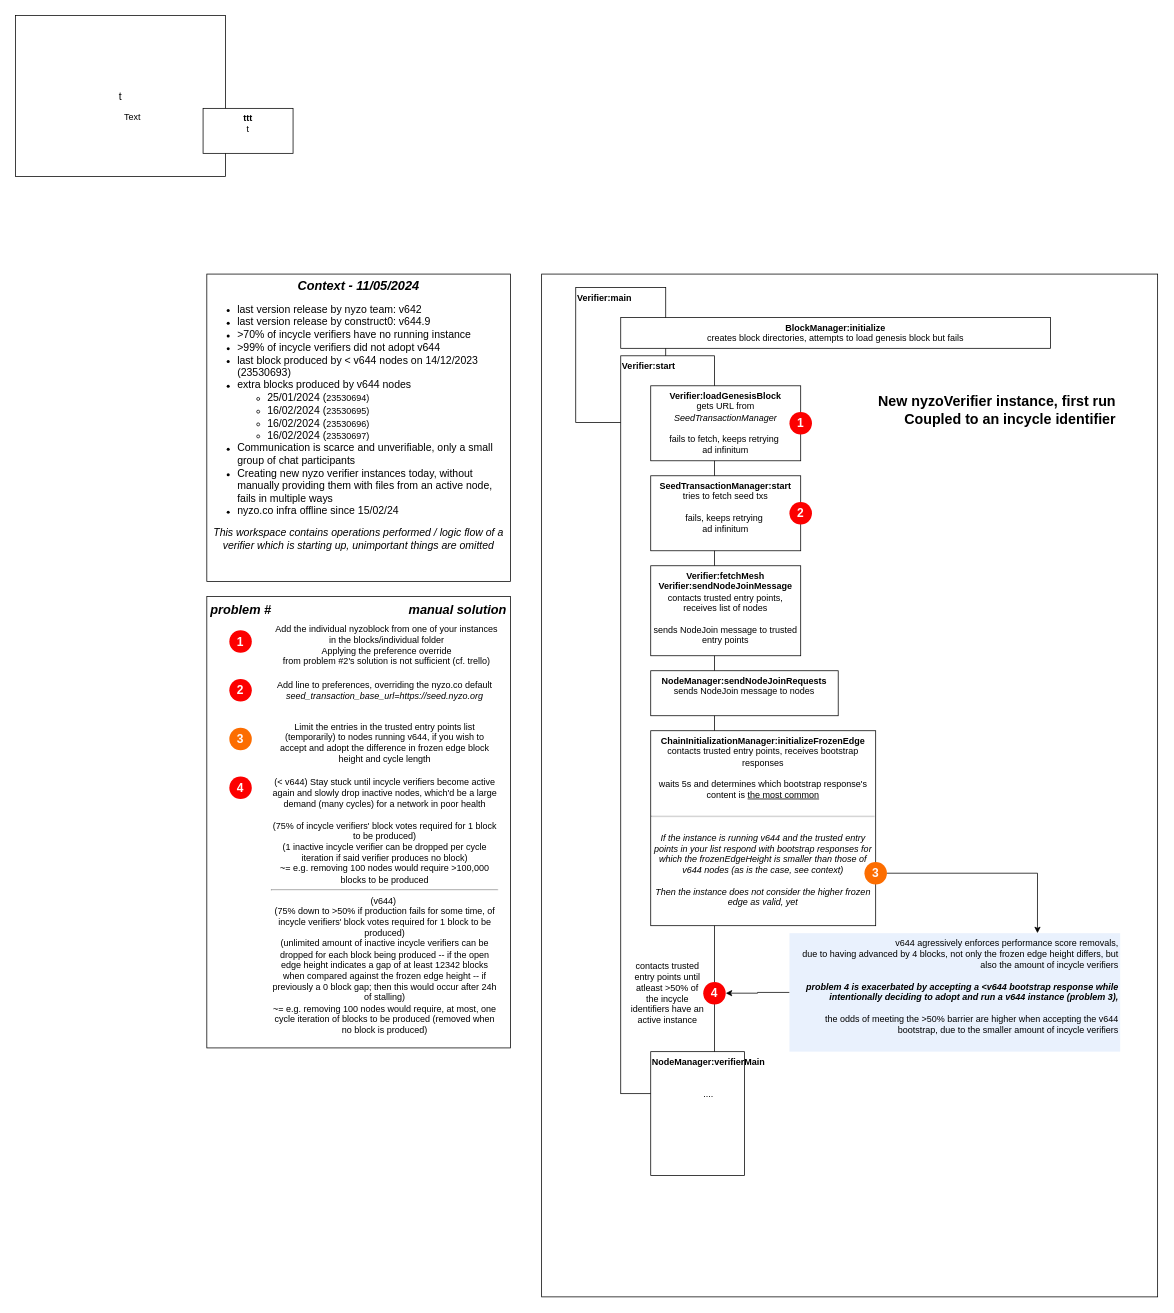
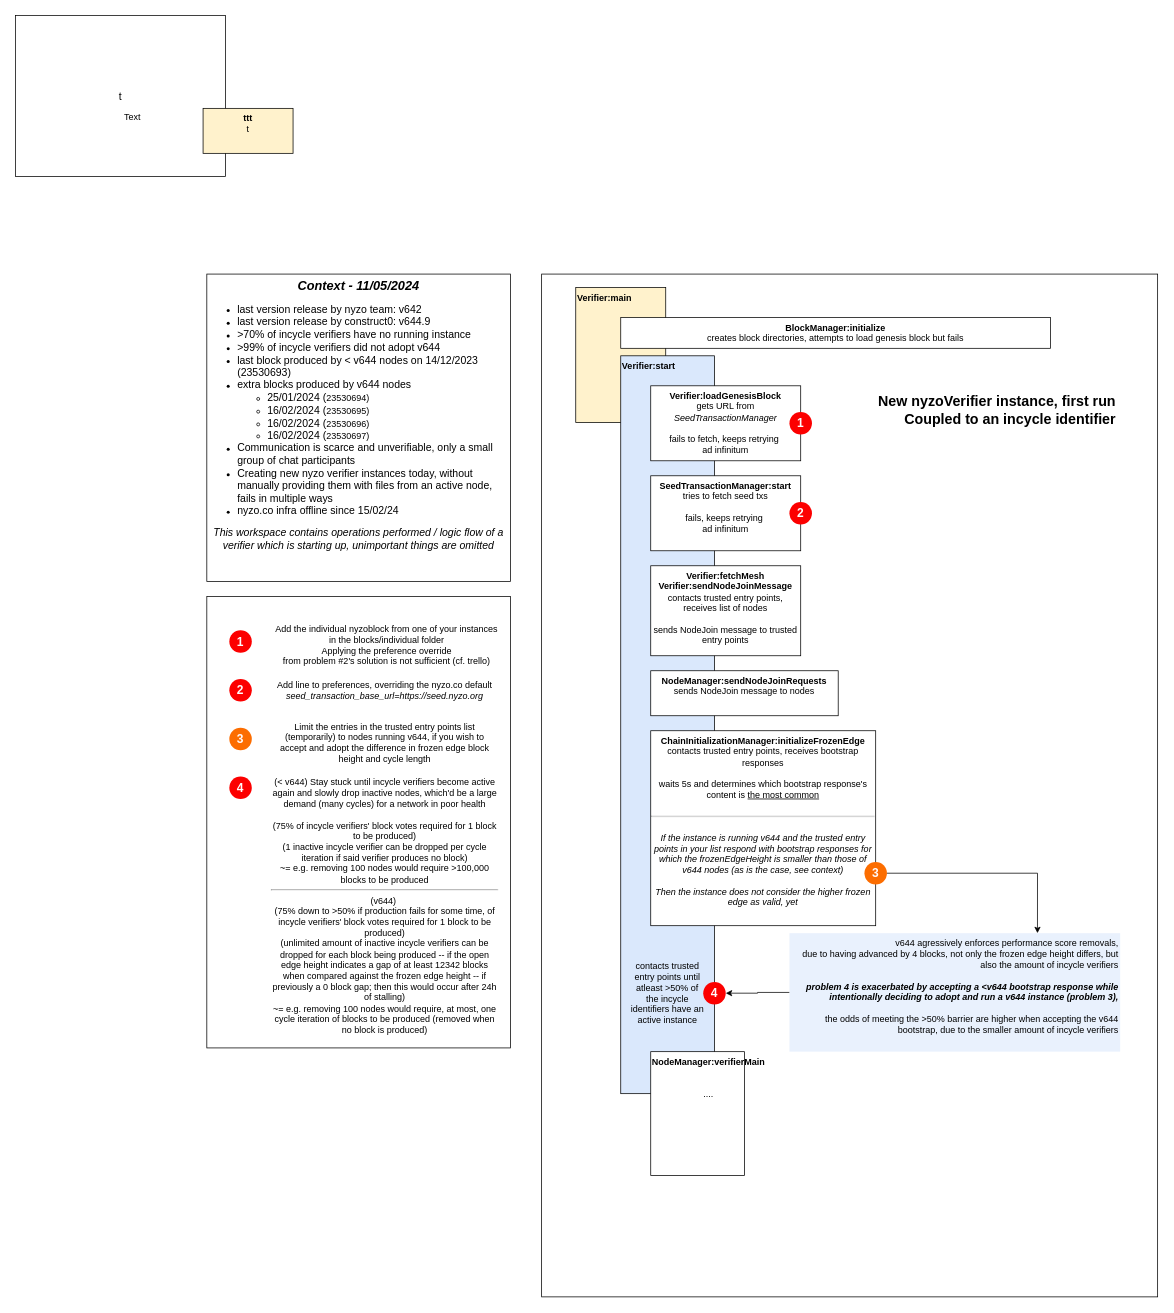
  <mxCell id="0" />
  <mxCell id="1" parent="0" />
  <mxCell id="2" value="&lt;div style=&quot;font-size: 19px;&quot;&gt;&lt;br&gt;&lt;/div&gt;" style="rounded=0;whiteSpace=wrap;html=1;verticalAlign=top;align=right;" vertex="1" parent="1"><mxGeometry x="721.5" y="365" width="821.5" height="1364" as="geometry" /></mxCell>
  <mxCell id="3" value="" style="text;html=1;align=center;verticalAlign=middle;whiteSpace=wrap;rounded=0;strokeColor=default;movable=1;resizable=1;rotatable=1;deletable=1;editable=1;locked=0;connectable=1;" vertex="1" parent="1"><mxGeometry x="275" y="795" width="405" height="602" as="geometry" /></mxCell>
- <mxCell id="4" value="&lt;b&gt;Verifier:main&lt;/b&gt;&lt;br&gt;&lt;div&gt;&lt;br&gt;&lt;/div&gt;" style="rounded=0;whiteSpace=wrap;html=1;verticalAlign=top;perimeterSpacing=1;align=left;" vertex="1" parent="1"><mxGeometry x="767" y="383" width="120" height="180" as="geometry" /></mxCell>
+ <mxCell id="4" value="&lt;b&gt;Verifier:main&lt;/b&gt;&lt;br&gt;&lt;div&gt;&lt;br&gt;&lt;/div&gt;" style="rounded=0;whiteSpace=wrap;html=1;verticalAlign=top;perimeterSpacing=1;align=left;fillColor=#fff2cc;" vertex="1" parent="1"><mxGeometry x="767" y="383" width="120" height="180" as="geometry" /></mxCell>
  <mxCell id="5" value="&lt;span style=&quot;font-size: 14px;&quot;&gt;t&lt;/span&gt;" style="text;html=1;align=center;verticalAlign=middle;whiteSpace=wrap;rounded=0;strokeColor=default;" vertex="1" parent="1"><mxGeometry x="20" y="20" width="280" height="215" as="geometry" /></mxCell>
  <mxCell id="6" value="&lt;div style=&quot;&quot;&gt;&lt;b style=&quot;background-color: initial; font-size: 17px;&quot;&gt;&lt;i&gt;Context - 11/05/2024&lt;/i&gt;&lt;/b&gt;&lt;/div&gt;&lt;div style=&quot;text-align: left;&quot;&gt;&lt;ul&gt;&lt;li&gt;&lt;span style=&quot;font-size: 14px;&quot;&gt;last version release by nyzo team: v642&lt;/span&gt;&lt;/li&gt;&lt;li&gt;&lt;span style=&quot;font-size: 14px;&quot;&gt;last version release by construct0: v644.9&lt;/span&gt;&lt;/li&gt;&lt;li&gt;&lt;span style=&quot;font-size: 14px;&quot;&gt;&amp;gt;70% of incycle verifiers have no running instance&lt;/span&gt;&lt;/li&gt;&lt;li&gt;&lt;span style=&quot;font-size: 14px;&quot;&gt;&amp;gt;99% of incycle verifiers did not adopt v644&lt;/span&gt;&lt;/li&gt;&lt;li&gt;&lt;span style=&quot;font-size: 14px;&quot;&gt;last block produced by &amp;lt; v644 nodes on 14/12/2023 (23530693)&lt;/span&gt;&lt;/li&gt;&lt;li&gt;&lt;span style=&quot;font-size: 14px;&quot;&gt;extra blocks produced by v644 nodes&lt;/span&gt;&lt;/li&gt;&lt;ul&gt;&lt;li&gt;&lt;span style=&quot;font-size: 14px;&quot;&gt;25/01/2024 (&lt;/span&gt;23530694)&lt;/li&gt;&lt;li&gt;&lt;span style=&quot;font-size: 14px;&quot;&gt;16/02/2024 (&lt;/span&gt;23530695)&lt;/li&gt;&lt;li&gt;&lt;span style=&quot;font-size: 14px;&quot;&gt;16/02/2024 (&lt;/span&gt;23530696)&lt;/li&gt;&lt;li&gt;&lt;span style=&quot;font-size: 14px;&quot;&gt;16/02/2024 (&lt;/span&gt;23530697)&lt;/li&gt;&lt;/ul&gt;&lt;li&gt;&lt;span style=&quot;font-size: 14px;&quot;&gt;Communication is scarce and unverifiable, only a small group of chat participants&lt;/span&gt;&lt;/li&gt;&lt;li&gt;&lt;span style=&quot;font-size: 14px;&quot;&gt;Creating new nyzo verifier instances today, without manually providing them with files from an active node, fails in multiple ways&lt;/span&gt;&lt;/li&gt;&lt;li&gt;&lt;span style=&quot;font-size: 14px;&quot;&gt;nyzo.co infra offline since 15/02/24&lt;/span&gt;&lt;/li&gt;&lt;/ul&gt;&lt;/div&gt;&lt;div style=&quot;font-size: 14px;&quot;&gt;&lt;font style=&quot;font-size: 14px;&quot;&gt;&lt;i&gt;This workspace contains operations performed / logic flow of a verifier which is starting up, unimportant things are omitted&lt;/i&gt;&lt;/font&gt;&lt;/div&gt;&lt;div style=&quot;font-size: 14px;&quot;&gt;&lt;font style=&quot;font-size: 14px;&quot;&gt;&lt;br&gt;&lt;/font&gt;&lt;/div&gt;&lt;div style=&quot;font-size: 14px;&quot;&gt;&lt;font style=&quot;font-size: 14px;&quot;&gt;&lt;br&gt;&lt;/font&gt;&lt;/div&gt;" style="text;html=1;align=center;verticalAlign=middle;whiteSpace=wrap;rounded=0;strokeColor=default;" vertex="1" parent="1"><mxGeometry x="275" y="365" width="405" height="410" as="geometry" /></mxCell>
- <mxCell id="7" value="&lt;b&gt;ttt&lt;/b&gt;&lt;div&gt;t&lt;/div&gt;" style="rounded=0;whiteSpace=wrap;html=1;verticalAlign=top;" vertex="1" parent="1"><mxGeometry x="270" y="144" width="120" height="60" as="geometry" /></mxCell>
+ <mxCell id="7" value="&lt;b&gt;ttt&lt;/b&gt;&lt;div&gt;t&lt;/div&gt;" style="rounded=0;whiteSpace=wrap;html=1;verticalAlign=top;fillColor=#fff2cc;" vertex="1" parent="1"><mxGeometry x="270" y="144" width="120" height="60" as="geometry" /></mxCell>
  <mxCell id="8" value="&lt;b&gt;BlockManager:initialize&lt;/b&gt;&lt;br&gt;&lt;div&gt;creates block directories, attempts to&amp;nbsp;&lt;span style=&quot;background-color: initial;&quot;&gt;load genesis block but fails&lt;/span&gt;&lt;/div&gt;" style="rounded=0;whiteSpace=wrap;html=1;verticalAlign=top;" vertex="1" parent="1"><mxGeometry x="827" y="423" width="573" height="41" as="geometry" /></mxCell>
- <mxCell id="9" value="&lt;b&gt;Verifier:start&lt;/b&gt;&lt;br&gt;&lt;div&gt;&lt;br&gt;&lt;/div&gt;" style="rounded=0;whiteSpace=wrap;html=1;verticalAlign=top;align=left;" vertex="1" parent="1"><mxGeometry x="827" y="474" width="125" height="984" as="geometry" /></mxCell>
+ <mxCell id="9" value="&lt;b&gt;Verifier:start&lt;/b&gt;&lt;br&gt;&lt;div&gt;&lt;br&gt;&lt;/div&gt;" style="rounded=0;whiteSpace=wrap;html=1;verticalAlign=top;align=left;fillColor=#dae8fc;" vertex="1" parent="1"><mxGeometry x="827" y="474" width="125" height="984" as="geometry" /></mxCell>
  <mxCell id="10" value="&lt;b&gt;Verifier:loadGenesisBlock&lt;/b&gt;&lt;br&gt;&lt;div&gt;gets URL from&lt;br&gt;&lt;i&gt;SeedTransactionManager&lt;/i&gt;&lt;/div&gt;&lt;div&gt;&lt;i&gt;&lt;br&gt;&lt;/i&gt;&lt;/div&gt;&lt;div&gt;fails to fetch, keeps retrying&amp;nbsp;&lt;/div&gt;&lt;div&gt;ad infinitum&lt;/div&gt;" style="rounded=0;whiteSpace=wrap;html=1;verticalAlign=top;" vertex="1" parent="1"><mxGeometry x="867" y="514" width="200" height="100" as="geometry" /></mxCell>
  <mxCell id="11" value="&lt;b&gt;&lt;font style=&quot;font-size: 16px;&quot;&gt;1&lt;/font&gt;&lt;/b&gt;" style="ellipse;whiteSpace=wrap;html=1;aspect=fixed;fillColor=#FC0000;strokeColor=none;fontColor=#FFFAFA;" vertex="1" parent="1"><mxGeometry x="1052" y="549" width="30" height="30" as="geometry" /></mxCell>
  <mxCell id="12" value="&lt;b&gt;SeedTransactionManager:start&lt;/b&gt;&lt;div&gt;tries to fetch seed txs&lt;/div&gt;&lt;div&gt;&lt;br&gt;&lt;/div&gt;&lt;div&gt;fails, keeps retrying&amp;nbsp;&lt;/div&gt;&lt;div&gt;ad infinitum&lt;/div&gt;" style="rounded=0;whiteSpace=wrap;html=1;verticalAlign=top;" vertex="1" parent="1"><mxGeometry x="867" y="634" width="200" height="100" as="geometry" /></mxCell>
  <mxCell id="13" value="&lt;b&gt;&lt;font style=&quot;font-size: 16px;&quot;&gt;2&lt;/font&gt;&lt;/b&gt;" style="ellipse;whiteSpace=wrap;html=1;aspect=fixed;fillColor=#FC0000;strokeColor=none;fontColor=#FFFAFA;" vertex="1" parent="1"><mxGeometry x="1052" y="669" width="30" height="30" as="geometry" /></mxCell>
  <mxCell id="14" value="&lt;b&gt;&lt;font style=&quot;font-size: 16px;&quot;&gt;1&lt;/font&gt;&lt;/b&gt;" style="ellipse;whiteSpace=wrap;html=1;aspect=fixed;fillColor=#FC0000;strokeColor=none;fontColor=#FFFAFA;" vertex="1" parent="1"><mxGeometry x="305" y="840" width="30" height="30" as="geometry" /></mxCell>
  <mxCell id="15" value="Add the individual nyzoblock from one of your instances in the blocks/individual folder&lt;div&gt;Applying the preference override &lt;br&gt;from problem #2's solution is not sufficient (cf. trello)&lt;/div&gt;" style="text;html=1;align=center;verticalAlign=middle;whiteSpace=wrap;rounded=0;" vertex="1" parent="1"><mxGeometry x="360" y="845" width="310" height="30" as="geometry" /></mxCell>
- <mxCell id="16" value="&lt;div&gt;&lt;span style=&quot;font-size: 17px;&quot;&gt;&lt;b&gt;&lt;i&gt;problem #&lt;span style=&quot;white-space: pre;&quot;&gt;&#09;&lt;/span&gt;&lt;span style=&quot;white-space: pre;&quot;&gt;&#09;&lt;/span&gt;&lt;span style=&quot;white-space: pre;&quot;&gt;&#09;&lt;/span&gt;&lt;span style=&quot;white-space: pre;&quot;&gt;&#09;&lt;/span&gt;&lt;span style=&quot;white-space: pre;&quot;&gt;&#09;&lt;/span&gt;manual solution&lt;/i&gt;&lt;/b&gt;&lt;/span&gt;&lt;/div&gt;&lt;div style=&quot;text-align: left;&quot;&gt;&lt;ul&gt;&lt;/ul&gt;&lt;/div&gt;" style="text;html=1;align=center;verticalAlign=middle;whiteSpace=wrap;rounded=0;" vertex="1" parent="1"><mxGeometry x="275" y="805" width="405" height="30" as="geometry" /></mxCell>
  <mxCell id="17" value="&lt;b&gt;&lt;font style=&quot;font-size: 16px;&quot;&gt;2&lt;/font&gt;&lt;/b&gt;" style="ellipse;whiteSpace=wrap;html=1;aspect=fixed;fillColor=#FC0000;strokeColor=none;fontColor=#FFFAFA;" vertex="1" parent="1"><mxGeometry x="305" y="905" width="30" height="30" as="geometry" /></mxCell>
  <mxCell id="18" value="Add line to preferences, overriding the nyzo.co default&lt;div&gt;&lt;i&gt;seed_transaction_base_url=https://seed.nyzo.org&lt;/i&gt;&lt;br&gt;&lt;/div&gt;" style="text;html=1;align=center;verticalAlign=middle;whiteSpace=wrap;rounded=0;" vertex="1" parent="1"><mxGeometry x="360" y="905" width="305" height="30" as="geometry" /></mxCell>
  <mxCell id="19" value="Text" style="text;html=1;align=center;verticalAlign=middle;whiteSpace=wrap;rounded=0;" vertex="1" parent="1"><mxGeometry x="146" y="141" width="60" height="30" as="geometry" /></mxCell>
  <mxCell id="20" value="&lt;b&gt;Verifier:fetchMesh&lt;/b&gt;&lt;div&gt;&lt;b&gt;Verifier:sendNodeJoinMessage&lt;br&gt;&lt;/b&gt;&lt;div&gt;contacts trusted entry points, receives list of nodes&lt;/div&gt;&lt;/div&gt;&lt;div&gt;&lt;br&gt;&lt;/div&gt;&lt;div&gt;sends NodeJoin message to trusted entry points&lt;/div&gt;&lt;div&gt;&lt;br&gt;&lt;/div&gt;" style="rounded=0;whiteSpace=wrap;html=1;verticalAlign=top;" vertex="1" parent="1"><mxGeometry x="867" y="754" width="200" height="120" as="geometry" /></mxCell>
  <mxCell id="21" value="&lt;div&gt;&lt;b&gt;NodeManager:sendNodeJoinRequests&lt;/b&gt;&lt;/div&gt;&lt;div&gt;sends NodeJoin message to nodes&lt;/div&gt;&lt;div&gt;&lt;br&gt;&lt;/div&gt;" style="rounded=0;whiteSpace=wrap;html=1;verticalAlign=top;" vertex="1" parent="1"><mxGeometry x="867" y="894" width="250" height="60" as="geometry" /></mxCell>
  <mxCell id="22" value="&lt;b&gt;ChainInitializationManager:initializeFrozenEdge&lt;/b&gt;&lt;div&gt;contacts trusted entry points, receives bootstrap responses&lt;/div&gt;&lt;div&gt;&lt;br&gt;&lt;/div&gt;&lt;div&gt;waits 5s and determines which bootstrap response's content is &lt;u&gt;the most common&lt;/u&gt;&lt;/div&gt;&lt;div&gt;&lt;br&gt;&lt;/div&gt;&lt;div&gt;&lt;hr&gt;&lt;br&gt;&lt;/div&gt;&lt;div&gt;&lt;i&gt;If the instance is running v644 and the trusted entry points in your list respond with bootstrap responses for which the frozenEdgeHeight is smaller than those of v644 nodes (as is the case, see context)&lt;br&gt;&lt;br&gt;Then the instance does not consider the higher frozen edge as valid, yet&lt;/i&gt;&lt;br&gt;&lt;/div&gt;" style="rounded=0;whiteSpace=wrap;html=1;verticalAlign=top;" vertex="1" parent="1"><mxGeometry x="867" y="974" width="300" height="260" as="geometry" /></mxCell>
  <mxCell id="23" value="&lt;b&gt;&lt;font style=&quot;font-size: 16px;&quot;&gt;3&lt;/font&gt;&lt;/b&gt;" style="ellipse;whiteSpace=wrap;html=1;aspect=fixed;fillColor=#FC6D00;strokeColor=none;fontColor=#FFFAFA;" vertex="1" parent="1"><mxGeometry x="305" y="970" width="30" height="30" as="geometry" /></mxCell>
  <mxCell id="24" value="Limit the entries in the trusted entry points list (temporarily) to nodes running v644, if you wish to accept and adopt the difference in frozen edge block height and cycle length" style="text;html=1;align=center;verticalAlign=middle;whiteSpace=wrap;rounded=0;" vertex="1" parent="1"><mxGeometry x="360" y="955" width="305" height="70" as="geometry" /></mxCell>
  <mxCell id="25" style="edgeStyle=orthogonalEdgeStyle;rounded=0;orthogonalLoop=1;jettySize=auto;html=1;exitX=1;exitY=0.5;exitDx=0;exitDy=0;entryX=0.75;entryY=0;entryDx=0;entryDy=0;" edge="1" parent="1" source="26" target="30"><mxGeometry relative="1" as="geometry" /></mxCell>
  <mxCell id="26" value="&lt;b&gt;&lt;font style=&quot;font-size: 16px;&quot;&gt;3&lt;/font&gt;&lt;/b&gt;" style="ellipse;whiteSpace=wrap;html=1;aspect=fixed;fillColor=#FC6D00;strokeColor=none;fontColor=#FFFAFA;" vertex="1" parent="1"><mxGeometry x="1152" y="1149" width="30" height="30" as="geometry" /></mxCell>
  <mxCell id="27" value="contacts trusted entry points until atleast &amp;gt;50% of the incycle identifiers have an active instance" style="text;html=1;align=center;verticalAlign=middle;whiteSpace=wrap;rounded=0;" vertex="1" parent="1"><mxGeometry x="837" y="1274" width="105" height="100" as="geometry" /></mxCell>
  <mxCell id="28" value="&lt;b&gt;&lt;font style=&quot;font-size: 16px;&quot;&gt;4&lt;/font&gt;&lt;/b&gt;" style="ellipse;whiteSpace=wrap;html=1;aspect=fixed;fillColor=#FC0000;strokeColor=none;fontColor=#FFFAFA;" vertex="1" parent="1"><mxGeometry x="937" y="1309" width="30" height="30" as="geometry" /></mxCell>
  <mxCell id="29" style="edgeStyle=orthogonalEdgeStyle;rounded=0;orthogonalLoop=1;jettySize=auto;html=1;exitX=0;exitY=0.5;exitDx=0;exitDy=0;entryX=1;entryY=0.5;entryDx=0;entryDy=0;" edge="1" parent="1" source="30" target="28"><mxGeometry relative="1" as="geometry"><mxPoint x="1052" y="1295.25" as="sourcePoint" /></mxGeometry></mxCell>
  <mxCell id="30" value="&lt;div&gt;&lt;span style=&quot;background-color: initial;&quot;&gt;v644 agressively enforces performance score removals,&lt;/span&gt;&lt;br&gt;&lt;/div&gt;&lt;div&gt;due to having advanced by 4 blocks, not only the frozen edge height differs, but also the amount of incycle verifiers&lt;/div&gt;&lt;div&gt;&lt;br&gt;&lt;/div&gt;&lt;div&gt;&lt;i&gt;&lt;b&gt;problem 4 is exacerbated by accepting a &amp;lt;v644 bootstrap response while intentionally deciding to adopt and run a v644 instance (problem 3),&lt;/b&gt;&lt;/i&gt;&lt;/div&gt;&lt;div&gt;&lt;br&gt;&lt;/div&gt;&lt;div&gt;the odds of meeting the &amp;gt;50% barrier are higher when accepting the v644 bootstrap, due to the smaller amount of incycle verifiers&lt;/div&gt;&lt;div&gt;&lt;br&gt;&lt;/div&gt;&lt;div&gt;&lt;br&gt;&lt;/div&gt;" style="rounded=0;whiteSpace=wrap;html=1;opacity=60;strokeColor=none;fillColor=#dae8fc;verticalAlign=top;align=right;" vertex="1" parent="1"><mxGeometry x="1052" y="1244" width="441" height="158" as="geometry" /></mxCell>
  <mxCell id="31" value="&lt;b&gt;&lt;font style=&quot;font-size: 16px;&quot;&gt;4&lt;/font&gt;&lt;/b&gt;" style="ellipse;whiteSpace=wrap;html=1;aspect=fixed;fillColor=#FC0000;strokeColor=none;fontColor=#FFFAFA;" vertex="1" parent="1"><mxGeometry x="305" y="1035" width="30" height="30" as="geometry" /></mxCell>
  <mxCell id="32" value="(&amp;lt; v644) Stay stuck until incycle verifiers become active again and slowly drop inactive nodes, which'd be a large demand (many cycles) for a network in poor health &lt;br&gt;&lt;br&gt;(75% of incycle verifiers' block votes required for 1 block to be produced)&lt;br&gt;(1 inactive incycle verifier can be dropped per cycle iteration if said verifier produces no block)&lt;div&gt;~= e.g. removing 100 nodes would require &amp;gt;100,000 blocks to be produced&lt;br&gt;&lt;div&gt;&lt;hr&gt;&lt;/div&gt;&lt;div&gt;(v644)&amp;nbsp;&lt;br&gt;(75% down to &amp;gt;50% if production fails for some time, of incycle verifiers' block votes required for 1 block to be produced)&lt;/div&gt;&lt;/div&gt;&lt;div&gt;(unlimited amount of inactive incycle verifiers can be dropped for each block being produced -- if the open edge height indicates a gap of at least 12342 blocks when compared against the frozen edge height -- if previously a 0 block gap; then this would occur after 24h of stalling)&lt;/div&gt;&lt;div&gt;~= e.g. removing 100 nodes would require, at most, one cycle iteration of blocks to be produced (removed when no block is produced)&lt;/div&gt;" style="text;html=1;align=center;verticalAlign=middle;whiteSpace=wrap;rounded=0;" vertex="1" parent="1"><mxGeometry x="360" y="1035" width="305" height="345" as="geometry" /></mxCell>
  <mxCell id="33" value="&lt;b&gt;NodeManager:verifierMain&lt;/b&gt;&lt;br&gt;&lt;div&gt;&lt;br&gt;&lt;/div&gt;&lt;div&gt;&lt;br&gt;&lt;/div&gt;&lt;div style=&quot;text-align: center;&quot;&gt;....&lt;/div&gt;" style="rounded=0;whiteSpace=wrap;html=1;verticalAlign=top;align=left;" vertex="1" parent="1"><mxGeometry x="867" y="1402" width="125" height="165" as="geometry" /></mxCell>
  <mxCell id="34" value="&lt;div style=&quot;text-align: right; font-size: 19px;&quot;&gt;&lt;b style=&quot;background-color: initial;&quot;&gt;New nyzoVerifier instance, first run&lt;/b&gt;&lt;br&gt;&lt;/div&gt;&lt;div style=&quot;text-align: right; font-size: 19px;&quot;&gt;&lt;b&gt;Coupled to an incycle identifier&lt;/b&gt;&lt;/div&gt;" style="text;html=1;align=center;verticalAlign=middle;whiteSpace=wrap;rounded=0;" vertex="1" parent="1"><mxGeometry x="1152" y="507" width="354" height="80" as="geometry" /></mxCell>
